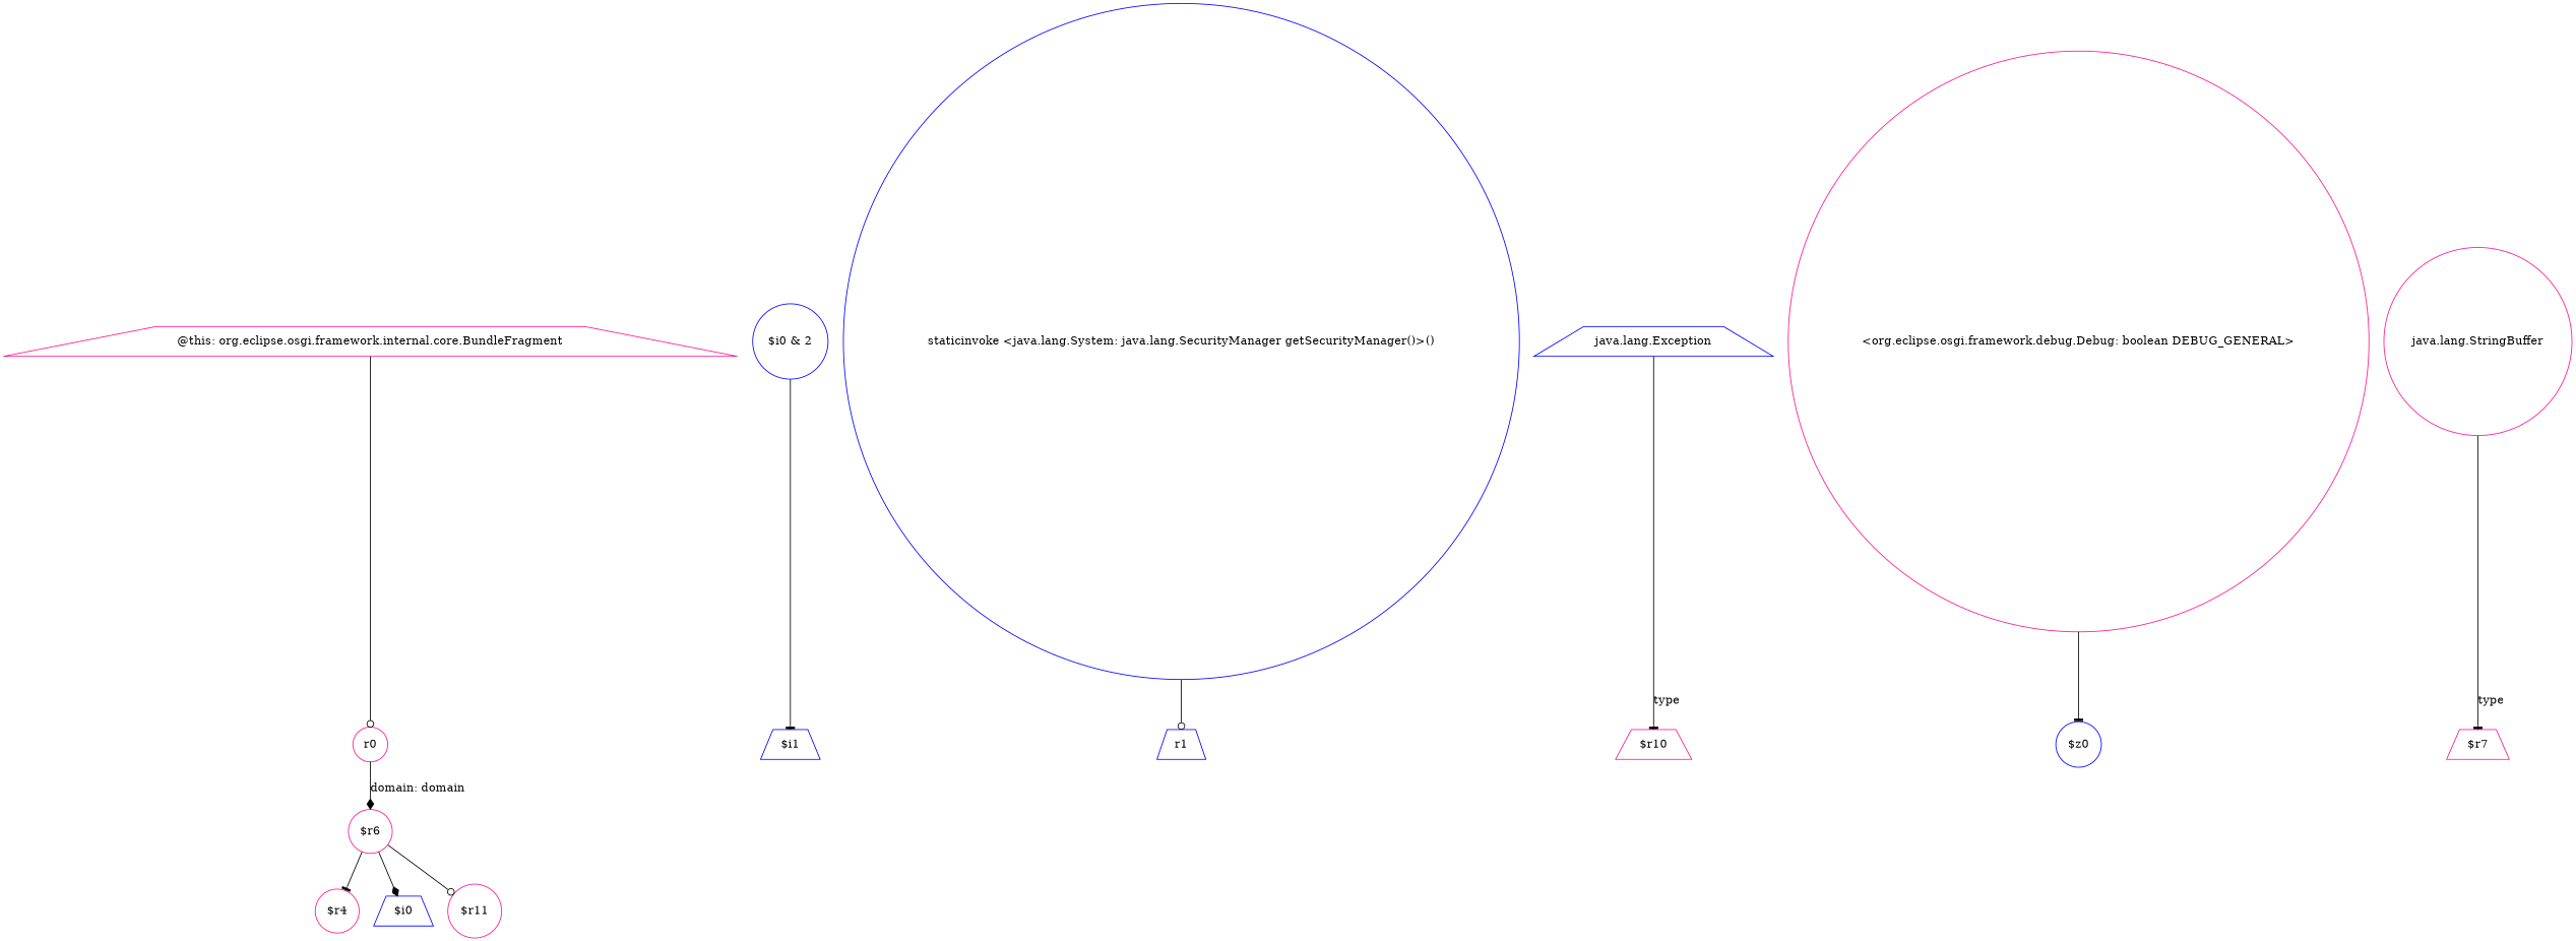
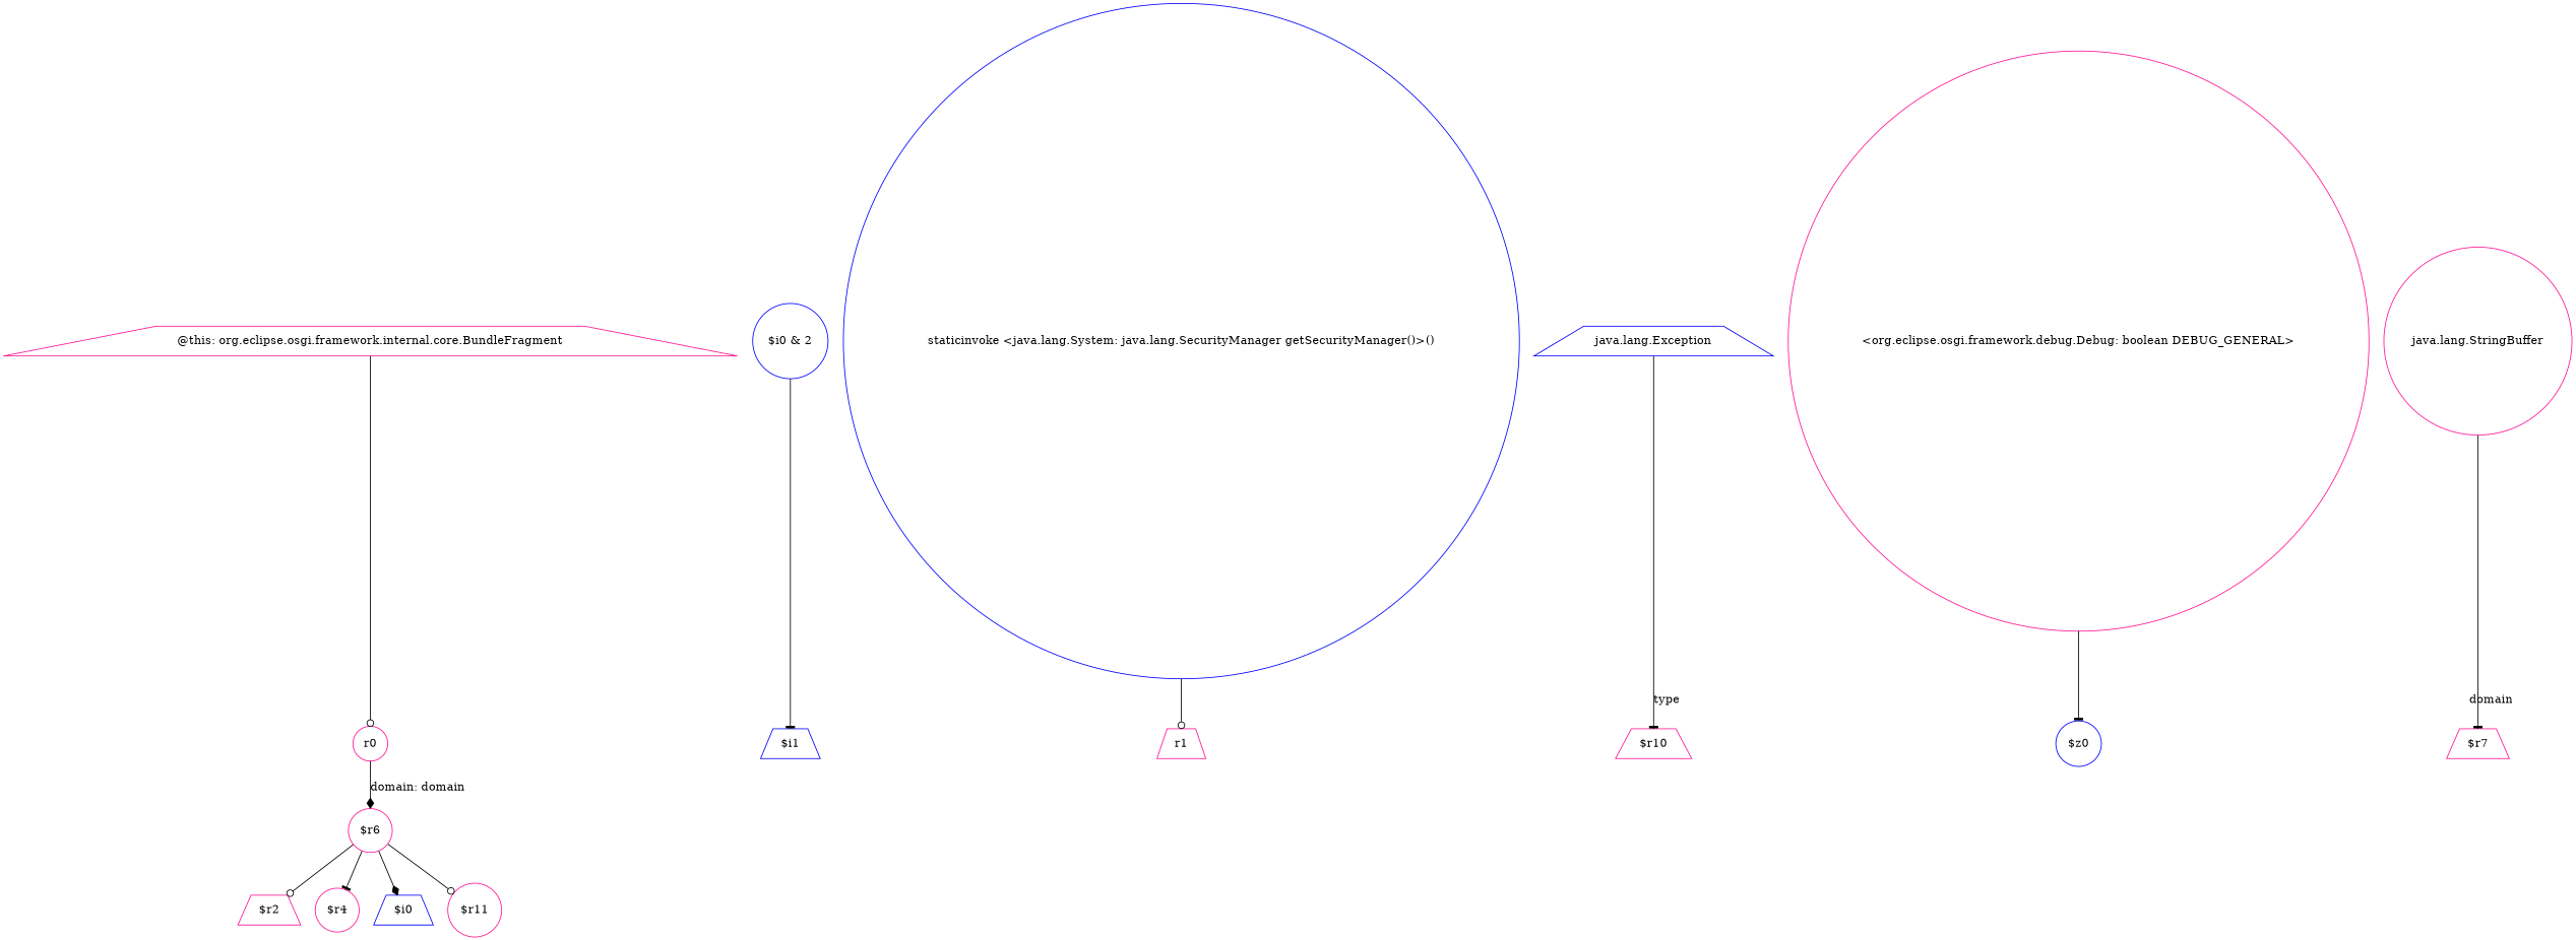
  digraph {
    node [color=deeppink shape=circle]
    edge [arrowhead=tee]
    n1 [label="$r6"]
+   n2 [label="$r2" shape=trapezium]
    n3 [label="$r4"]
    n4 [color=blue label="$i0" shape=trapezium]
    n5 [label="$r11"]
    n6 [color=blue label="$i0 & 2"]
    n7 [color=blue label="$i1" shape=trapezium]
    n8 [color=blue label="staticinvoke <java.lang.System: java.lang.SecurityManager getSecurityManager()>()"]
-   n9 [color=blue label=r1 shape=trapezium]
+   n9 [label=r1 shape=trapezium]
    n10 [color=blue label="java.lang.Exception" shape=trapezium]
    n11 [label="$r10" shape=trapezium]
    n12 [label="<org.eclipse.osgi.framework.debug.Debug: boolean DEBUG_GENERAL>"]
    n13 [color=blue label="$z0"]
    n14 [label="java.lang.StringBuffer"]
    n15 [label="$r7" shape=trapezium]
    n16 [label=r0]
    n17 [label="@this: org.eclipse.osgi.framework.internal.core.BundleFragment" shape=trapezium]
+   n1 -> n2 [arrowhead=odot]
    n1 -> n3
    n1 -> n4 [arrowhead=diamond]
    n1 -> n5 [arrowhead=odot]
    n6 -> n7
    n8 -> n9 [arrowhead=odot]
    n10 -> n11 [label=type]
    n12 -> n13
-   n14 -> n15 [label=type]
+   n14 -> n15 [label=domain]
    n16 -> n1 [arrowhead=diamond label="domain: domain"]
    n17 -> n16 [arrowhead=odot]
  }
